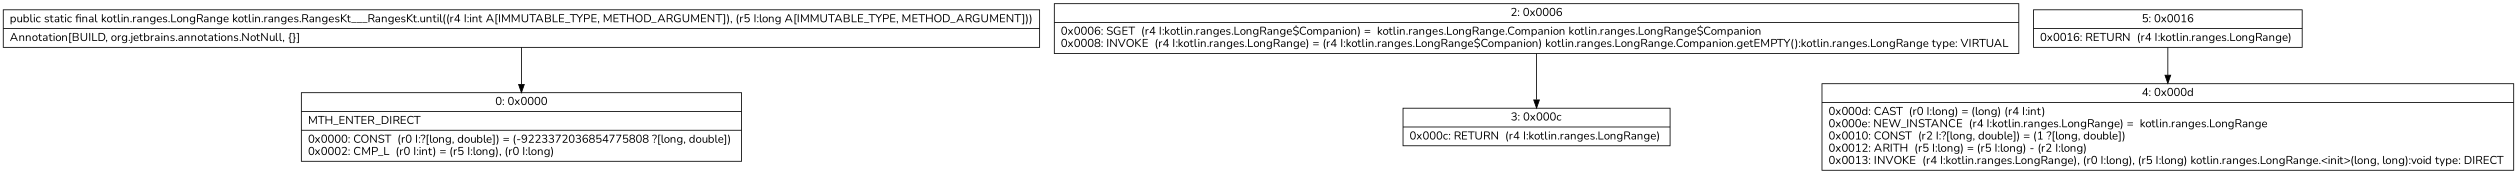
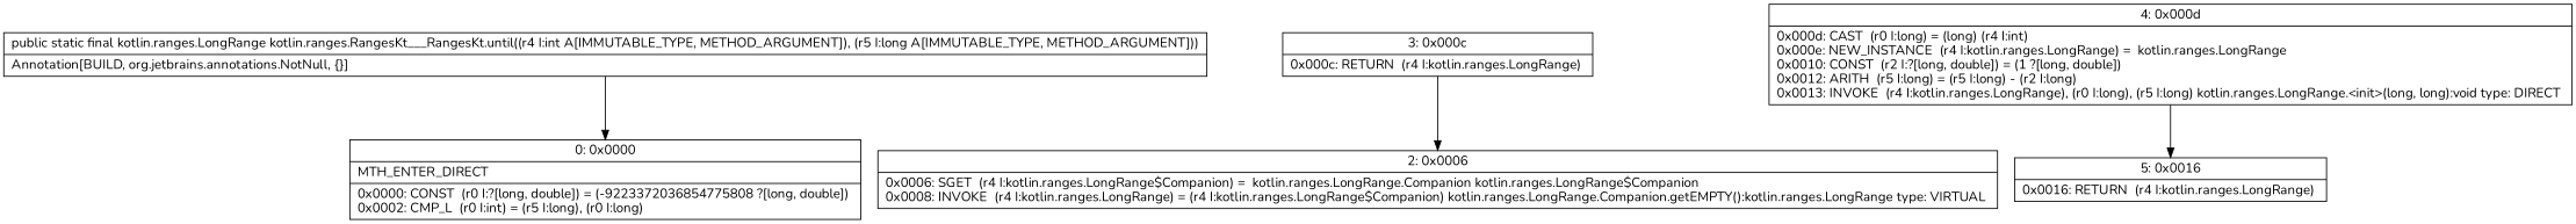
  digraph {
    fontname=Nunito
    node [fontname=Nunito shape=record]
    edge [fontname=Nunito]
    n1 [label="{0\:\ 0x0000|MTH_ENTER_DIRECT\l|0x0000: CONST  (r0 I:?[long, double]) = (\-9223372036854775808 ?[long, double]) \l0x0002: CMP_L  (r0 I:int) = (r5 I:long), (r0 I:long) \l}"]
    n2 [label="{2\:\ 0x0006|0x0006: SGET  (r4 I:kotlin.ranges.LongRange$Companion) =  kotlin.ranges.LongRange.Companion kotlin.ranges.LongRange$Companion \l0x0008: INVOKE  (r4 I:kotlin.ranges.LongRange) = (r4 I:kotlin.ranges.LongRange$Companion) kotlin.ranges.LongRange.Companion.getEMPTY():kotlin.ranges.LongRange type: VIRTUAL \l}"]
    n3 [label="{3\:\ 0x000c|0x000c: RETURN  (r4 I:kotlin.ranges.LongRange) \l}"]
    n4 [label="{4\:\ 0x000d|0x000d: CAST  (r0 I:long) = (long) (r4 I:int) \l0x000e: NEW_INSTANCE  (r4 I:kotlin.ranges.LongRange) =  kotlin.ranges.LongRange \l0x0010: CONST  (r2 I:?[long, double]) = (1 ?[long, double]) \l0x0012: ARITH  (r5 I:long) = (r5 I:long) \- (r2 I:long) \l0x0013: INVOKE  (r4 I:kotlin.ranges.LongRange), (r0 I:long), (r5 I:long) kotlin.ranges.LongRange.\<init\>(long, long):void type: DIRECT \l}"]
    n5 [label="{5\:\ 0x0016|0x0016: RETURN  (r4 I:kotlin.ranges.LongRange) \l}"]
    n6 [label="{public static final kotlin.ranges.LongRange kotlin.ranges.RangesKt___RangesKt.until((r4 I:int A[IMMUTABLE_TYPE, METHOD_ARGUMENT]), (r5 I:long A[IMMUTABLE_TYPE, METHOD_ARGUMENT]))  | Annotation[BUILD, org.jetbrains.annotations.NotNull, \{\}]\l}"]
-   n2 -> n3
-   n5 -> n4
+   n3 -> n2
+   n4 -> n5
    n6 -> n1
  }
